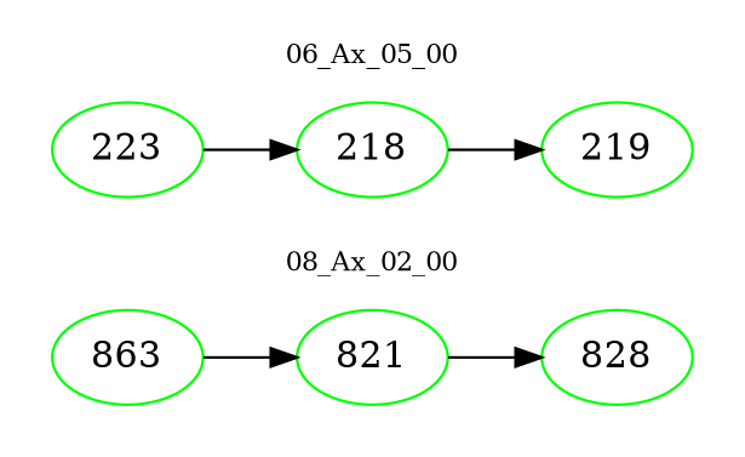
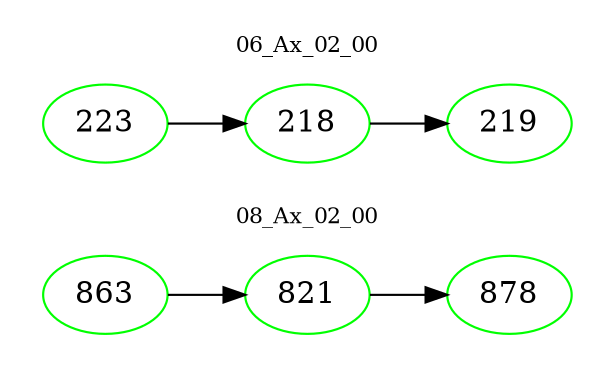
  digraph {
    rankdir=LR
    node [color=green]
    edge [color=black]
    n1 [label=863]
    n2 [label=821]
-   n3 [label=828]
+   n3 [label=878]
    n4 [label=218]
    n5 [label=223]
    n6 [label=219]
    subgraph cluster_1 {
      color=white
      fontsize=10
      label="08_Ax_02_00"
      n1
      n2
      n3
    }
    subgraph cluster_2 {
      color=white
      fontsize=10
-     label="06_Ax_05_00"
+     label="06_Ax_02_00"
      n4
      n5
      n6
    }
    n1 -> n2
    n2 -> n3
    n4 -> n6
    n5 -> n4
  }
